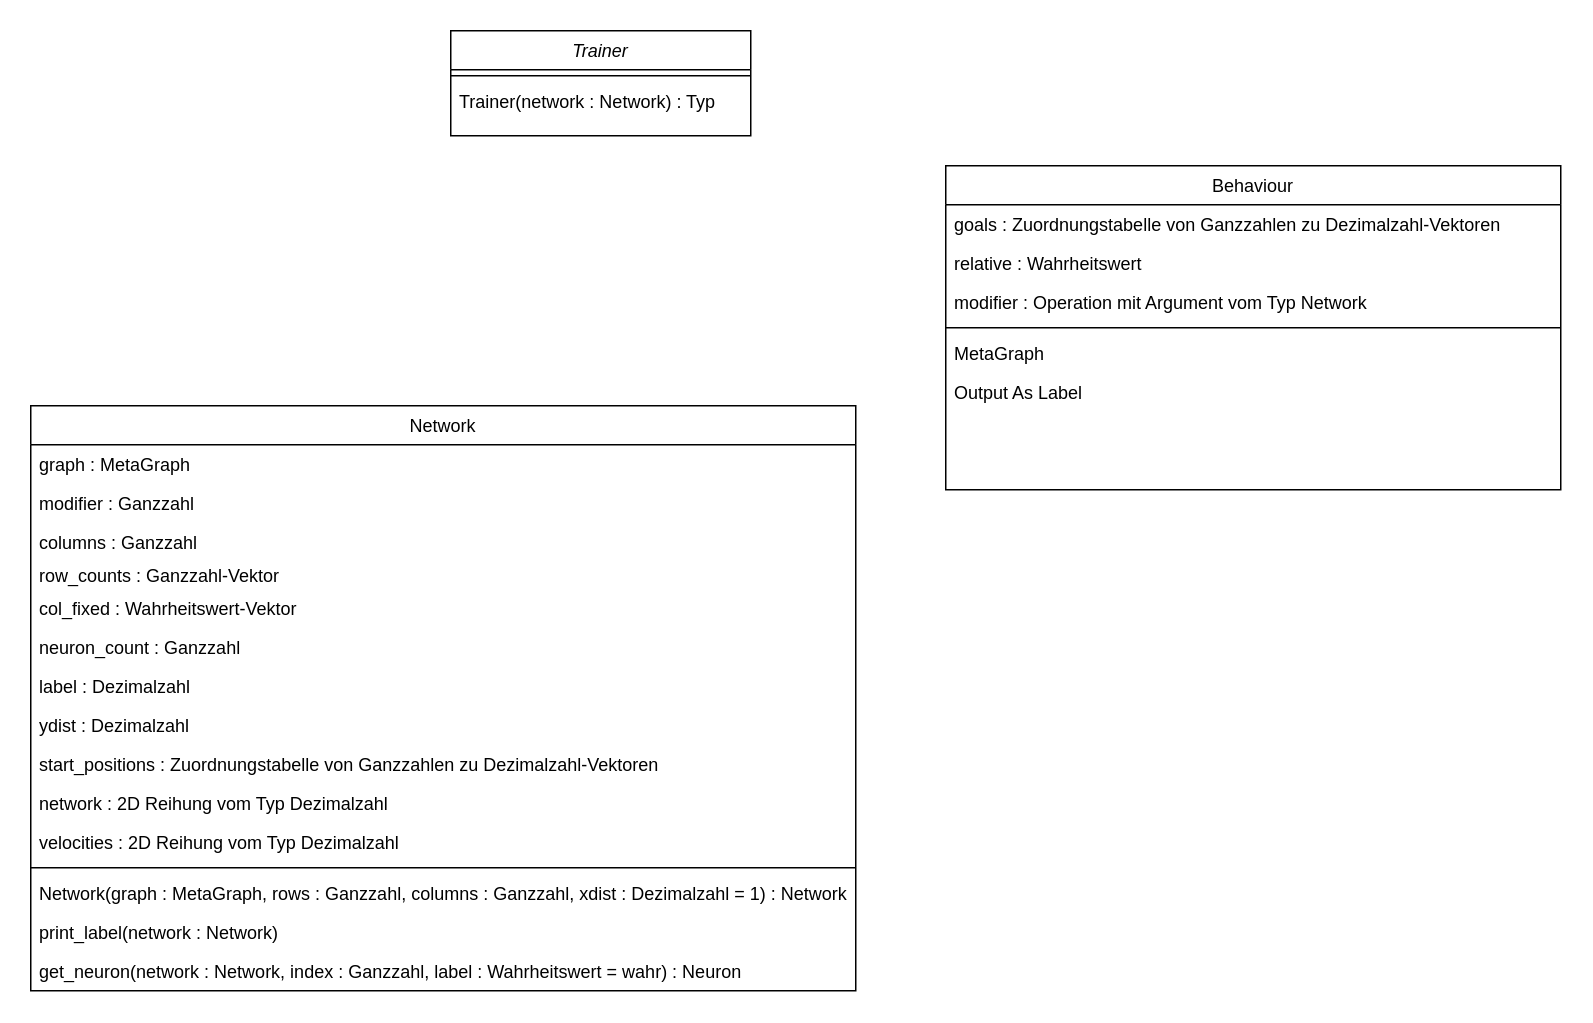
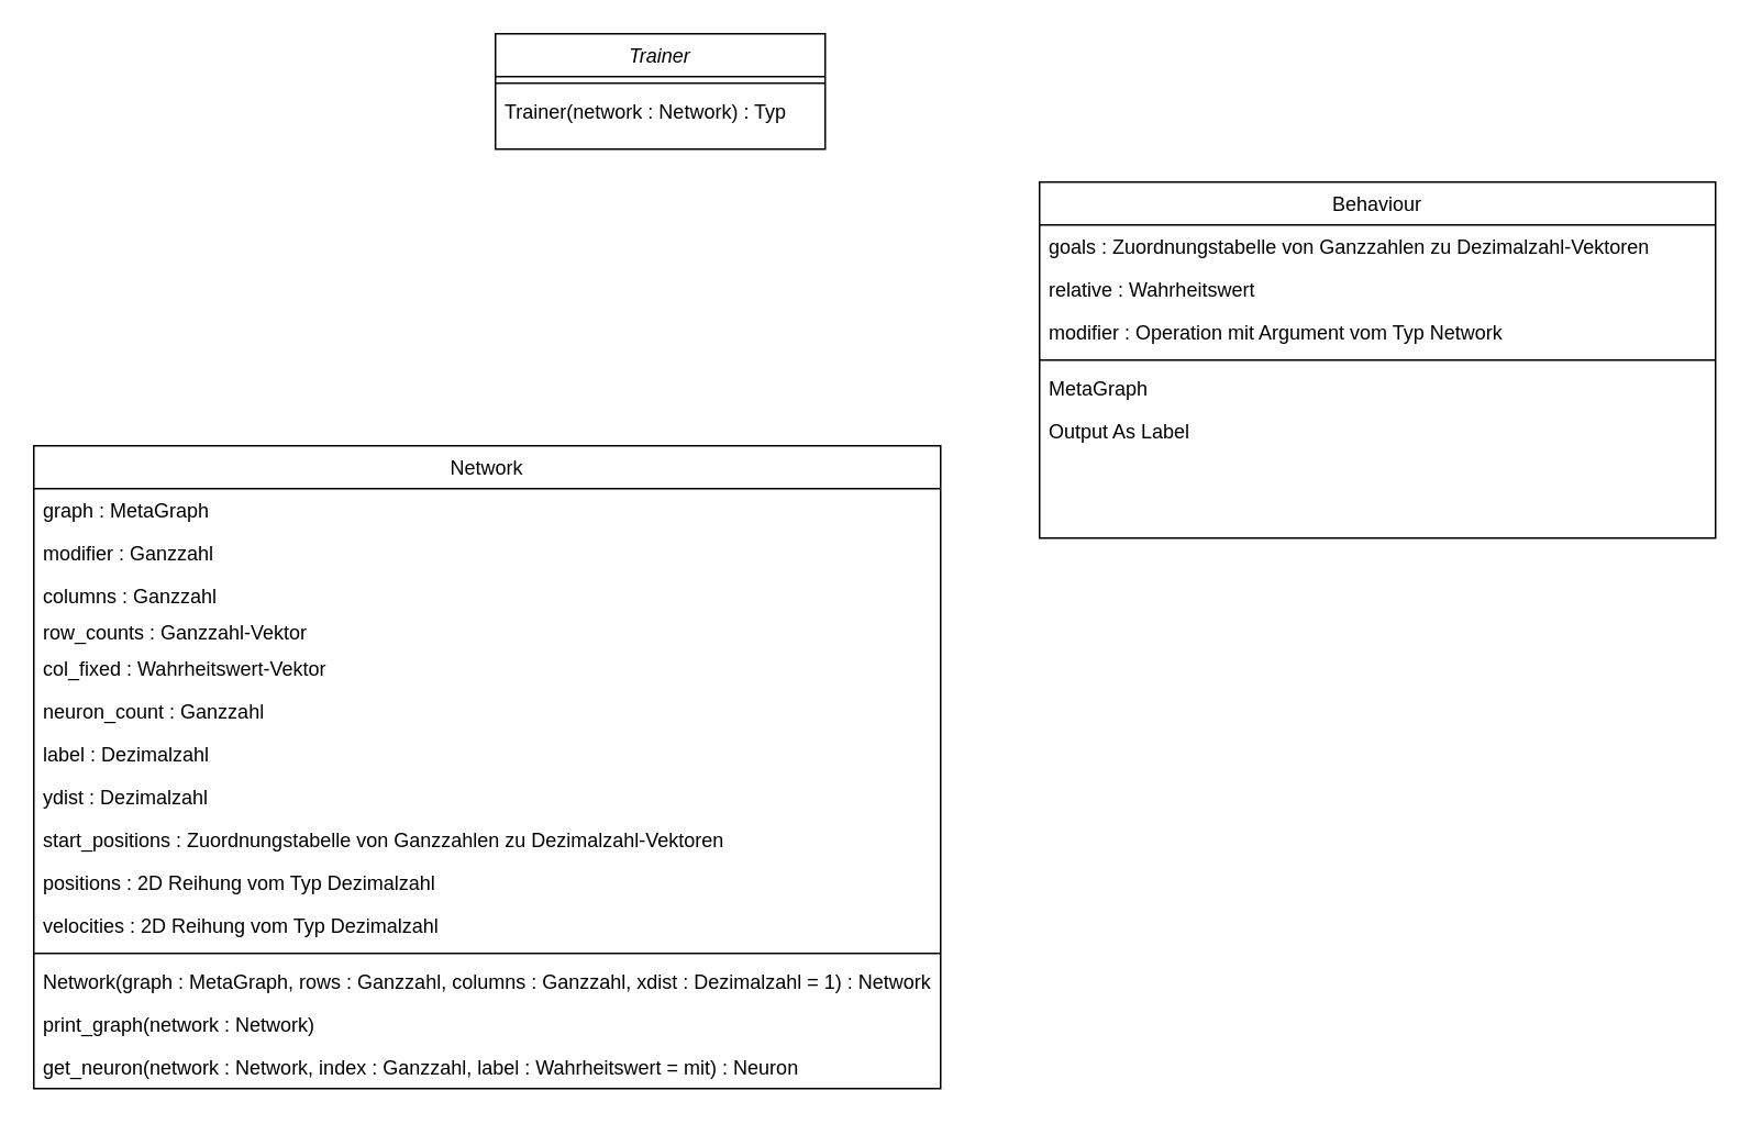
  <mxCell id="0" />
  <mxCell id="1" parent="0" />
  <mxCell id="2" value="Trainer" style="swimlane;fontStyle=2;align=center;verticalAlign=top;childLayout=stackLayout;horizontal=1;startSize=26;horizontalStack=0;resizeParent=1;resizeLast=0;collapsible=1;marginBottom=0;rounded=0;shadow=0;strokeWidth=1;" parent="1" vertex="1"><mxGeometry x="300" y="20" width="200" height="70" as="geometry"><mxRectangle x="230" y="140" width="160" height="26" as="alternateBounds" /></mxGeometry></mxCell>
  <mxCell id="3" value="" style="line;html=1;strokeWidth=1;align=left;verticalAlign=middle;spacingTop=-1;spacingLeft=3;spacingRight=3;rotatable=0;labelPosition=right;points=[];portConstraint=eastwest;" parent="2" vertex="1"><mxGeometry y="26" width="200" height="8" as="geometry" /></mxCell>
  <mxCell id="4" value="Trainer(network : Network) : Typ" style="text;align=left;verticalAlign=top;spacingLeft=4;spacingRight=4;overflow=hidden;rotatable=0;points=[[0,0.5],[1,0.5]];portConstraint=eastwest;" parent="2" vertex="1"><mxGeometry y="34" width="200" height="26" as="geometry" /></mxCell>
  <mxCell id="5" value="Network" style="swimlane;fontStyle=0;align=center;verticalAlign=top;childLayout=stackLayout;horizontal=1;startSize=26;horizontalStack=0;resizeParent=1;resizeLast=0;collapsible=1;marginBottom=0;rounded=0;shadow=0;strokeWidth=1;" parent="1" vertex="1"><mxGeometry x="20" y="270" width="550" height="390" as="geometry"><mxRectangle x="130" y="380" width="160" height="26" as="alternateBounds" /></mxGeometry></mxCell>
  <mxCell id="6" value="graph : MetaGraph" style="text;align=left;verticalAlign=top;spacingLeft=4;spacingRight=4;overflow=hidden;rotatable=0;points=[[0,0.5],[1,0.5]];portConstraint=eastwest;" parent="5" vertex="1"><mxGeometry y="26" width="550" height="26" as="geometry" /></mxCell>
  <mxCell id="7" value="modifier : Ganzzahl" style="text;align=left;verticalAlign=top;spacingLeft=4;spacingRight=4;overflow=hidden;rotatable=0;points=[[0,0.5],[1,0.5]];portConstraint=eastwest;rounded=0;shadow=0;html=0;" parent="5" vertex="1"><mxGeometry y="52" width="550" height="26" as="geometry" /></mxCell>
  <mxCell id="8" value="columns : Ganzzahl" style="text;align=left;verticalAlign=top;spacingLeft=4;spacingRight=4;overflow=hidden;rotatable=0;points=[[0,0.5],[1,0.5]];portConstraint=eastwest;rounded=0;shadow=0;html=0;" parent="5" vertex="1"><mxGeometry y="78" width="550" height="22" as="geometry" /></mxCell>
  <mxCell id="9" value="row_counts : Ganzzahl-Vektor" style="text;align=left;verticalAlign=top;spacingLeft=4;spacingRight=4;overflow=hidden;rotatable=0;points=[[0,0.5],[1,0.5]];portConstraint=eastwest;rounded=0;shadow=0;html=0;" parent="5" vertex="1"><mxGeometry y="100" width="550" height="22" as="geometry" /></mxCell>
  <mxCell id="10" value="col_fixed : Wahrheitswert-Vektor" style="text;align=left;verticalAlign=top;spacingLeft=4;spacingRight=4;overflow=hidden;rotatable=0;points=[[0,0.5],[1,0.5]];portConstraint=eastwest;rounded=0;shadow=0;html=0;" parent="5" vertex="1"><mxGeometry y="122" width="550" height="26" as="geometry" /></mxCell>
  <mxCell id="11" value="neuron_count : Ganzzahl" style="text;align=left;verticalAlign=top;spacingLeft=4;spacingRight=4;overflow=hidden;rotatable=0;points=[[0,0.5],[1,0.5]];portConstraint=eastwest;rounded=0;shadow=0;html=0;" parent="5" vertex="1"><mxGeometry y="148" width="550" height="26" as="geometry" /></mxCell>
  <mxCell id="12" value="label : Dezimalzahl" style="text;align=left;verticalAlign=top;spacingLeft=4;spacingRight=4;overflow=hidden;rotatable=0;points=[[0,0.5],[1,0.5]];portConstraint=eastwest;rounded=0;shadow=0;html=0;" parent="5" vertex="1"><mxGeometry y="174" width="550" height="26" as="geometry" /></mxCell>
  <mxCell id="13" value="ydist : Dezimalzahl" style="text;align=left;verticalAlign=top;spacingLeft=4;spacingRight=4;overflow=hidden;rotatable=0;points=[[0,0.5],[1,0.5]];portConstraint=eastwest;rounded=0;shadow=0;html=0;" parent="5" vertex="1"><mxGeometry y="200" width="550" height="26" as="geometry" /></mxCell>
  <mxCell id="14" value="start_positions : Zuordnungstabelle von Ganzzahlen zu Dezimalzahl-Vektoren" style="text;align=left;verticalAlign=top;spacingLeft=4;spacingRight=4;overflow=hidden;rotatable=0;points=[[0,0.5],[1,0.5]];portConstraint=eastwest;rounded=0;shadow=0;html=0;" parent="5" vertex="1"><mxGeometry y="226" width="550" height="26" as="geometry" /></mxCell>
- <mxCell id="15" value="network : 2D Reihung vom Typ Dezimalzahl" style="text;align=left;verticalAlign=top;spacingLeft=4;spacingRight=4;overflow=hidden;rotatable=0;points=[[0,0.5],[1,0.5]];portConstraint=eastwest;rounded=0;shadow=0;html=0;" parent="5" vertex="1"><mxGeometry y="252" width="550" height="26" as="geometry" /></mxCell>
+ <mxCell id="15" value="positions : 2D Reihung vom Typ Dezimalzahl" style="text;align=left;verticalAlign=top;spacingLeft=4;spacingRight=4;overflow=hidden;rotatable=0;points=[[0,0.5],[1,0.5]];portConstraint=eastwest;rounded=0;shadow=0;html=0;" parent="5" vertex="1"><mxGeometry y="252" width="550" height="26" as="geometry" /></mxCell>
  <mxCell id="16" value="velocities : 2D Reihung vom Typ Dezimalzahl" style="text;align=left;verticalAlign=top;spacingLeft=4;spacingRight=4;overflow=hidden;rotatable=0;points=[[0,0.5],[1,0.5]];portConstraint=eastwest;rounded=0;shadow=0;html=0;" parent="5" vertex="1"><mxGeometry y="278" width="550" height="26" as="geometry" /></mxCell>
  <mxCell id="17" value="" style="line;html=1;strokeWidth=1;align=left;verticalAlign=middle;spacingTop=-1;spacingLeft=3;spacingRight=3;rotatable=0;labelPosition=right;points=[];portConstraint=eastwest;" parent="5" vertex="1"><mxGeometry y="304" width="550" height="8" as="geometry" /></mxCell>
  <mxCell id="18" value="Network(graph : MetaGraph, rows : Ganzzahl, columns : Ganzzahl, xdist : Dezimalzahl = 1) : Network" style="text;align=left;verticalAlign=top;spacingLeft=4;spacingRight=4;overflow=hidden;rotatable=0;points=[[0,0.5],[1,0.5]];portConstraint=eastwest;" parent="5" vertex="1"><mxGeometry y="312" width="550" height="26" as="geometry" /></mxCell>
- <mxCell id="19" value="print_label(network : Network)" style="text;align=left;verticalAlign=top;spacingLeft=4;spacingRight=4;overflow=hidden;rotatable=0;points=[[0,0.5],[1,0.5]];portConstraint=eastwest;" parent="5" vertex="1"><mxGeometry y="338" width="550" height="26" as="geometry" /></mxCell>
- <mxCell id="20" value="get_neuron(network : Network, index : Ganzzahl, label : Wahrheitswert = wahr) : Neuron" style="text;align=left;verticalAlign=top;spacingLeft=4;spacingRight=4;overflow=hidden;rotatable=0;points=[[0,0.5],[1,0.5]];portConstraint=eastwest;" parent="5" vertex="1"><mxGeometry y="364" width="550" height="26" as="geometry" /></mxCell>
+ <mxCell id="19" value="print_graph(network : Network)" style="text;align=left;verticalAlign=top;spacingLeft=4;spacingRight=4;overflow=hidden;rotatable=0;points=[[0,0.5],[1,0.5]];portConstraint=eastwest;" parent="5" vertex="1"><mxGeometry y="338" width="550" height="26" as="geometry" /></mxCell>
+ <mxCell id="20" value="get_neuron(network : Network, index : Ganzzahl, label : Wahrheitswert = mit) : Neuron" style="text;align=left;verticalAlign=top;spacingLeft=4;spacingRight=4;overflow=hidden;rotatable=0;points=[[0,0.5],[1,0.5]];portConstraint=eastwest;" parent="5" vertex="1"><mxGeometry y="364" width="550" height="26" as="geometry" /></mxCell>
  <mxCell id="21" value="Behaviour" style="swimlane;fontStyle=0;align=center;verticalAlign=top;childLayout=stackLayout;horizontal=1;startSize=26;horizontalStack=0;resizeParent=1;resizeLast=0;collapsible=1;marginBottom=0;rounded=0;shadow=0;strokeWidth=1;" parent="1" vertex="1"><mxGeometry x="630" y="110" width="410" height="216" as="geometry"><mxRectangle x="550" y="140" width="160" height="26" as="alternateBounds" /></mxGeometry></mxCell>
  <mxCell id="22" value="goals : Zuordnungstabelle von Ganzzahlen zu  Dezimalzahl-Vektoren" style="text;align=left;verticalAlign=top;spacingLeft=4;spacingRight=4;overflow=hidden;rotatable=0;points=[[0,0.5],[1,0.5]];portConstraint=eastwest;" parent="21" vertex="1"><mxGeometry y="26" width="410" height="26" as="geometry" /></mxCell>
  <mxCell id="23" value="relative : Wahrheitswert" style="text;align=left;verticalAlign=top;spacingLeft=4;spacingRight=4;overflow=hidden;rotatable=0;points=[[0,0.5],[1,0.5]];portConstraint=eastwest;rounded=0;shadow=0;html=0;" parent="21" vertex="1"><mxGeometry y="52" width="410" height="26" as="geometry" /></mxCell>
  <mxCell id="24" value="modifier : Operation mit Argument vom Typ Network" style="text;align=left;verticalAlign=top;spacingLeft=4;spacingRight=4;overflow=hidden;rotatable=0;points=[[0,0.5],[1,0.5]];portConstraint=eastwest;rounded=0;shadow=0;html=0;" parent="21" vertex="1"><mxGeometry y="78" width="410" height="26" as="geometry" /></mxCell>
  <mxCell id="25" value="" style="line;html=1;strokeWidth=1;align=left;verticalAlign=middle;spacingTop=-1;spacingLeft=3;spacingRight=3;rotatable=0;labelPosition=right;points=[];portConstraint=eastwest;" parent="21" vertex="1"><mxGeometry y="104" width="410" height="8" as="geometry" /></mxCell>
  <mxCell id="26" value="MetaGraph" style="text;align=left;verticalAlign=top;spacingLeft=4;spacingRight=4;overflow=hidden;rotatable=0;points=[[0,0.5],[1,0.5]];portConstraint=eastwest;" parent="21" vertex="1"><mxGeometry y="112" width="410" height="26" as="geometry" /></mxCell>
  <mxCell id="27" value="Output As Label" style="text;align=left;verticalAlign=top;spacingLeft=4;spacingRight=4;overflow=hidden;rotatable=0;points=[[0,0.5],[1,0.5]];portConstraint=eastwest;" parent="21" vertex="1"><mxGeometry y="138" width="410" height="26" as="geometry" /></mxCell>
